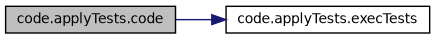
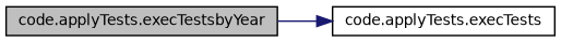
  digraph {
    rankdir=LR
    node [color=black fontname=Helvetica fontsize=10 shape=record style=filled]
-   n1 [fillcolor=grey75 fontcolor=black height=0.2 label="code.applyTests.code" width=0.4]
+   n1 [fillcolor=grey75 fontcolor=black height=0.2 label="code.applyTests.execTestsbyYear" width=0.4]
    n2 [fillcolor=white height=0.2 label="code.applyTests.execTests" width=0.4]
    n1 -> n2 [color=midnightblue fontname=Helvetica fontsize=10 labelfontname=Helvetica labelfontsize=10 style=solid]
  }
